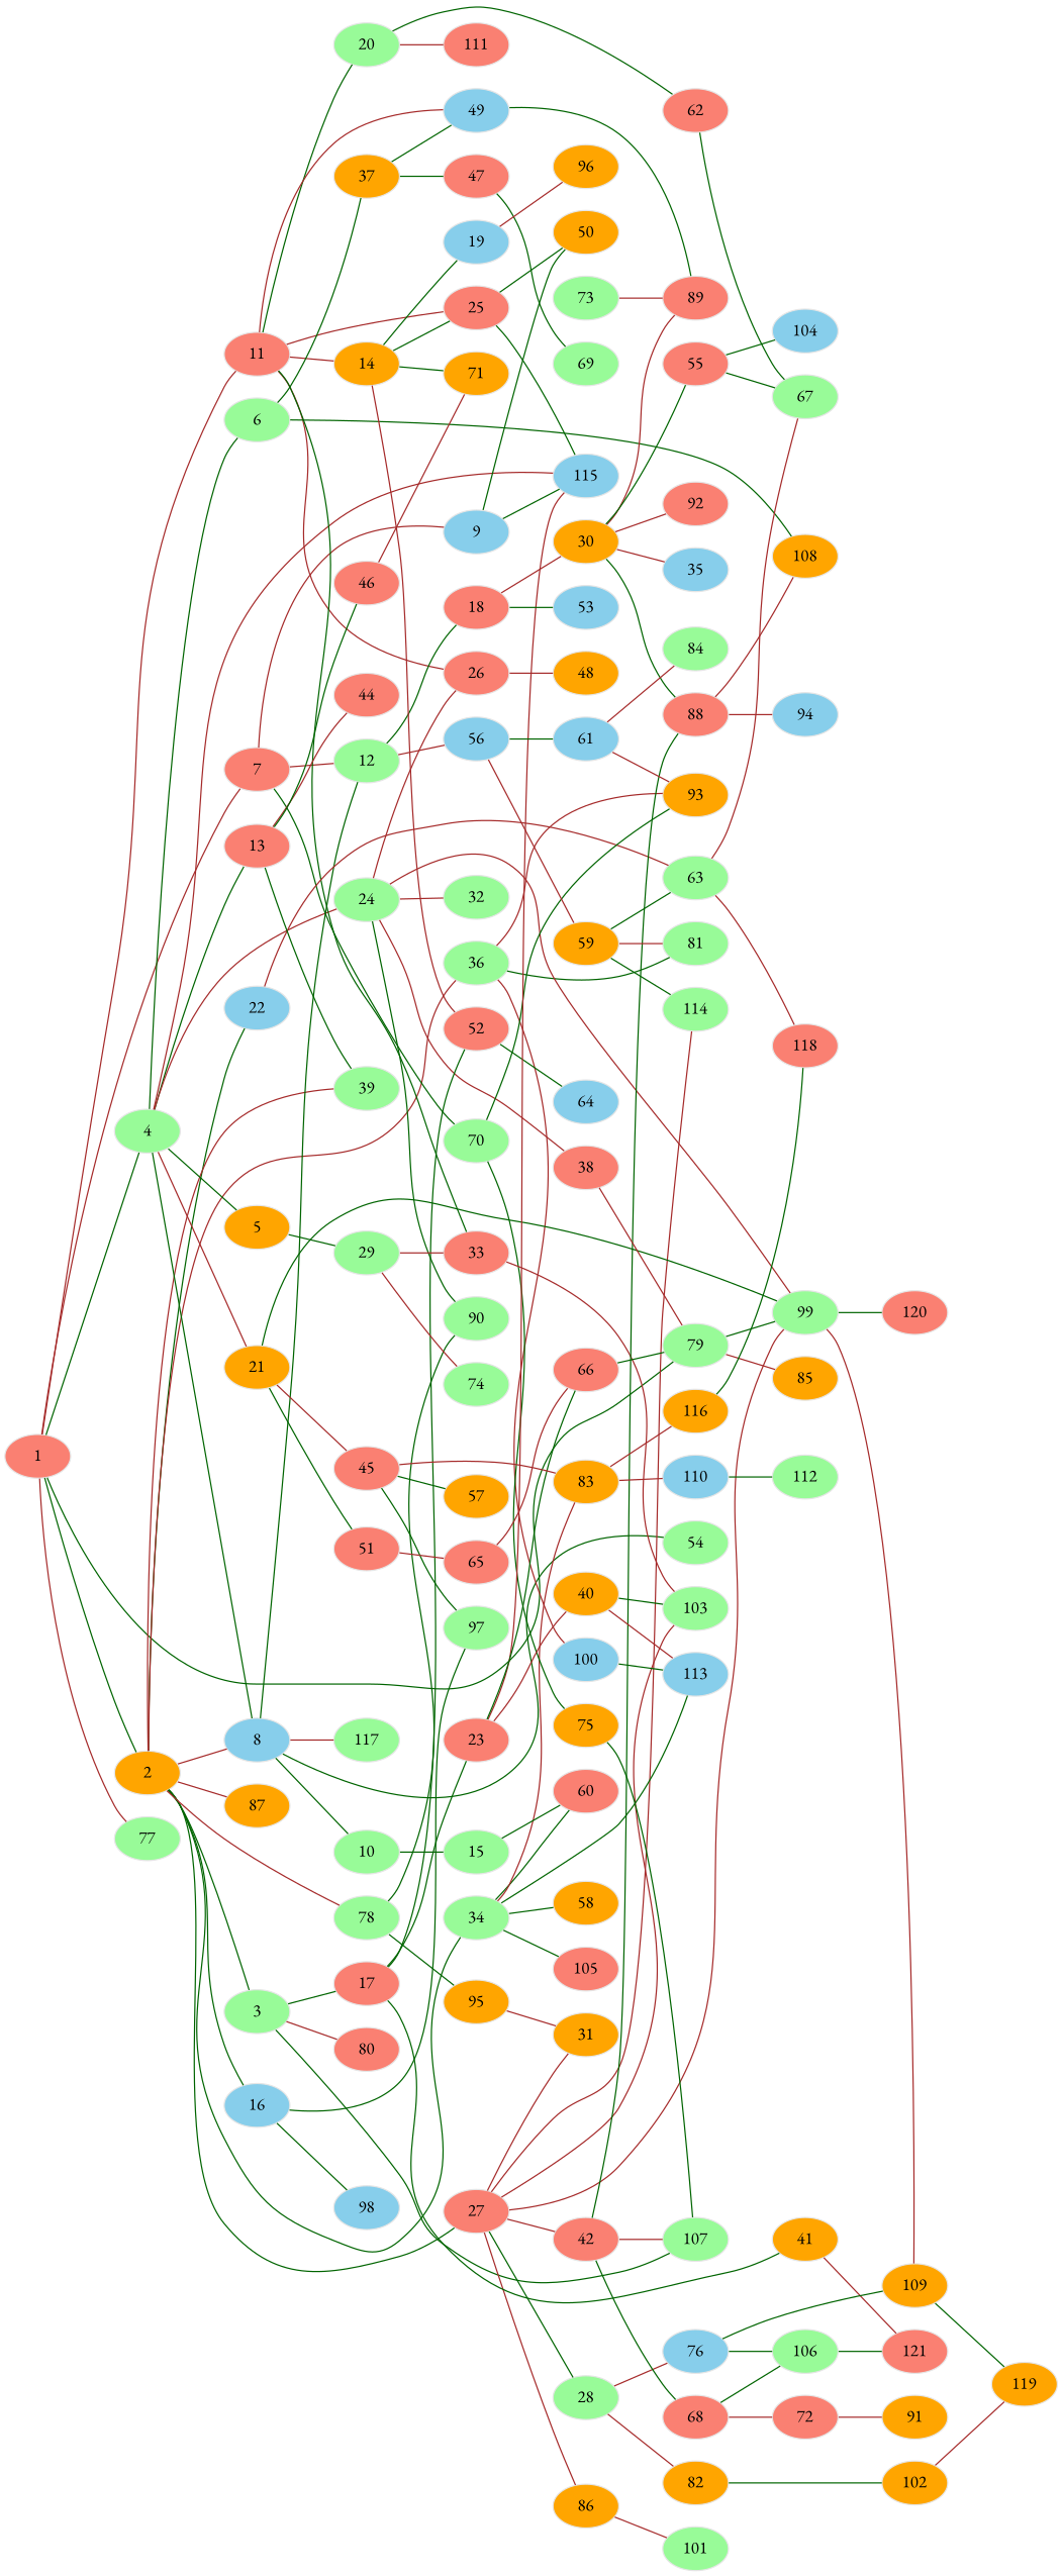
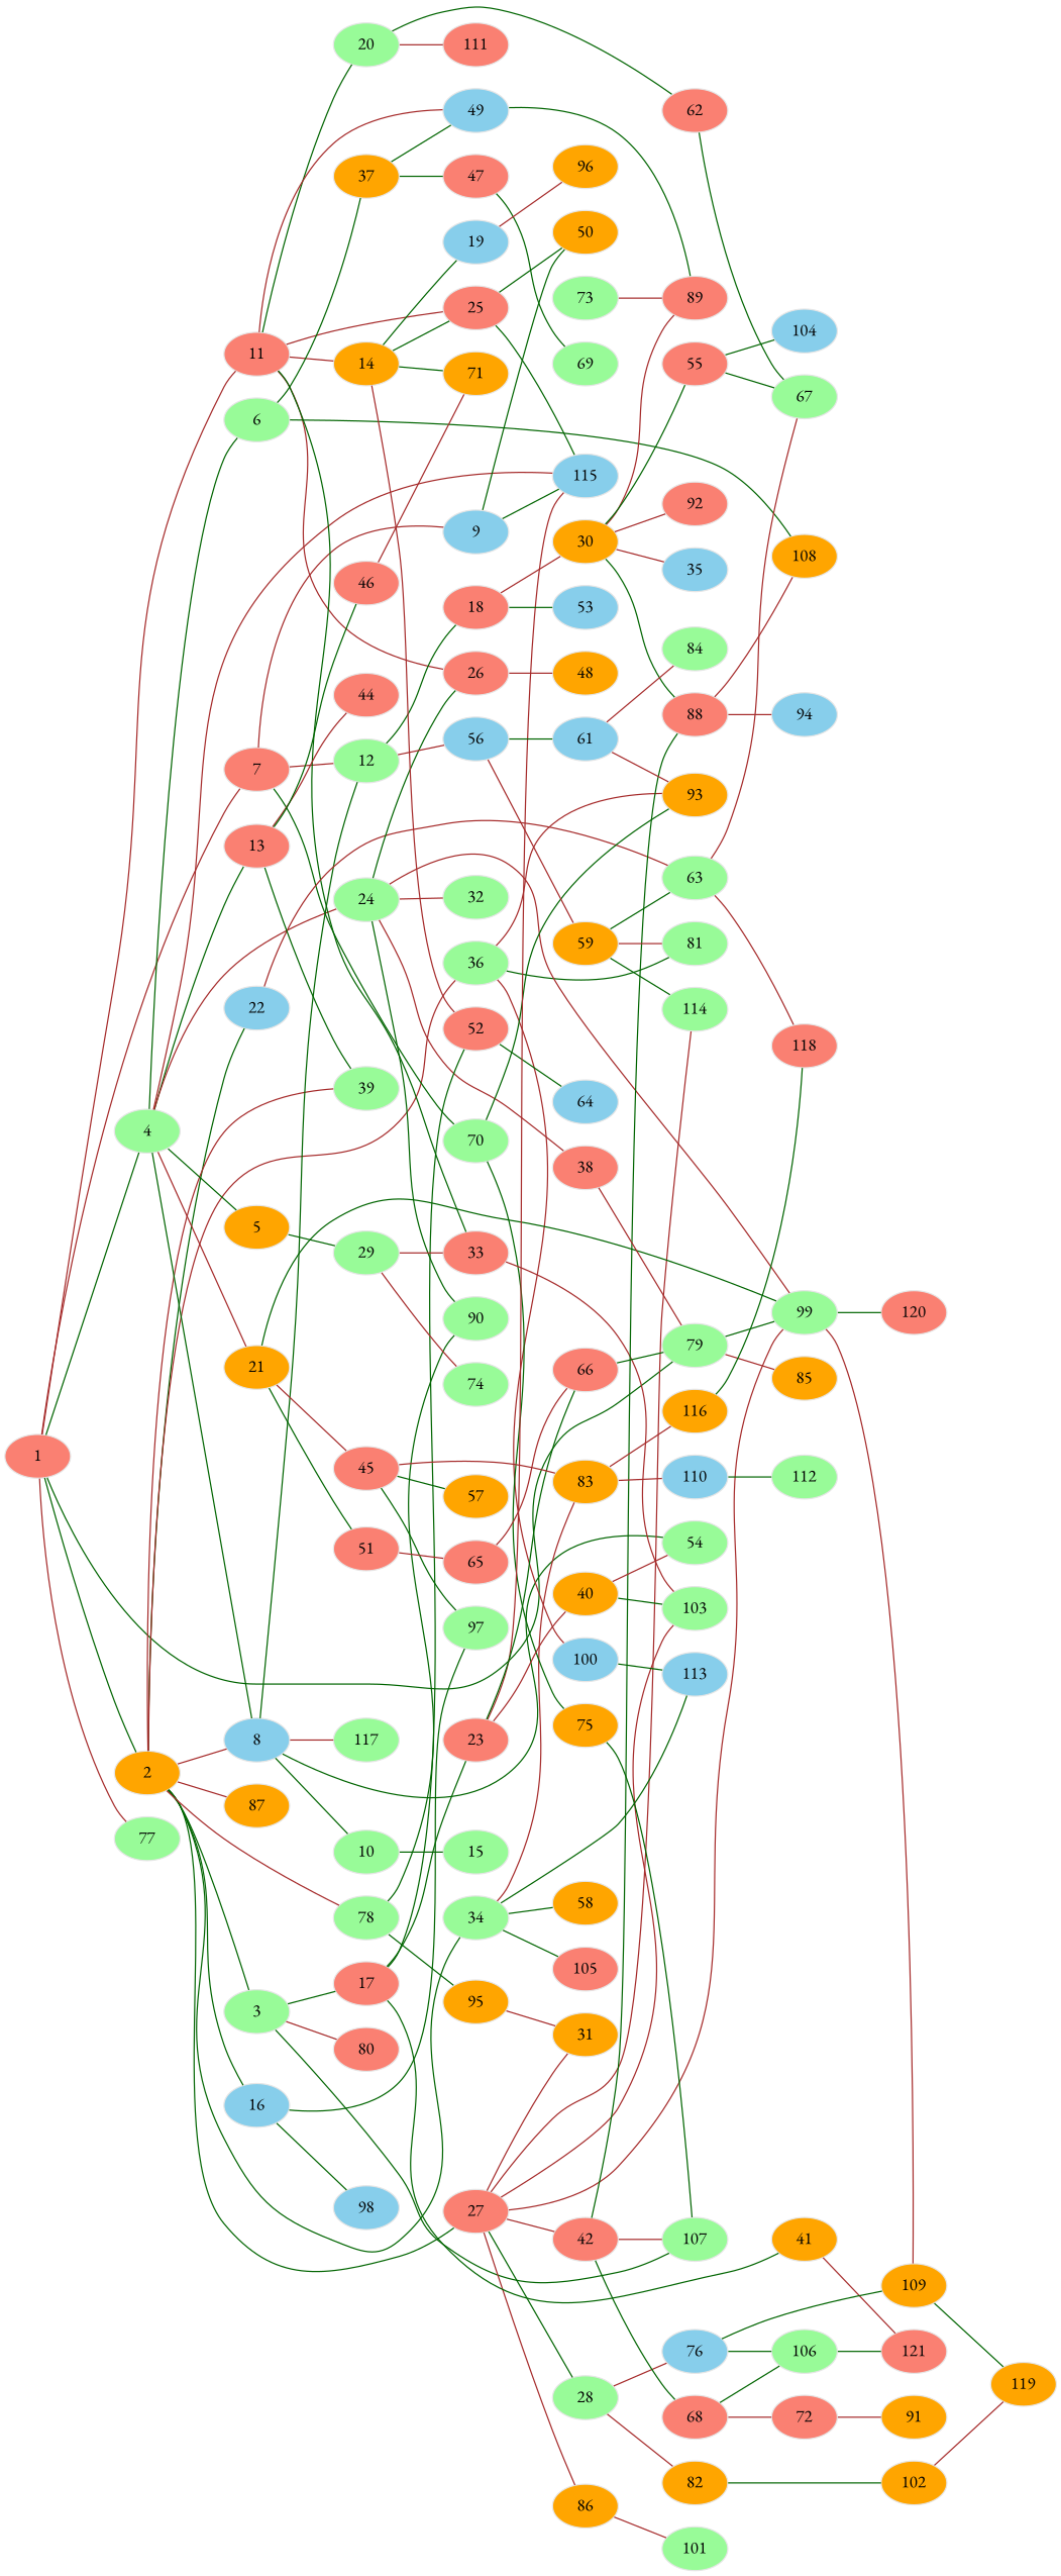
  graph {
    fontname="EB Garamond"
    rankdir=LR
    node [color=gray90 fillcolor=palegreen fontname="EB Garamond" style=filled]
    edge [color=darkgreen fontname="EB Garamond"]
    1 [fillcolor=salmon]
    2 [fillcolor=orange]
    4
    7 [fillcolor=salmon]
    11 [fillcolor=salmon]
    77
    79
    3
    8 [fillcolor=skyblue]
    16 [fillcolor=skyblue]
    22 [fillcolor=skyblue]
    27 [fillcolor=salmon]
    34
    36
    39
    78
    87 [fillcolor=orange]
    5 [fillcolor=orange]
    6
    13 [fillcolor=salmon]
    21 [fillcolor=orange]
    24
    115 [fillcolor=skyblue]
    9 [fillcolor=skyblue]
    12
    70
    14 [fillcolor=orange]
    20
    25 [fillcolor=salmon]
    26 [fillcolor=salmon]
    33 [fillcolor=salmon]
    49 [fillcolor=skyblue]
    99
    85 [fillcolor=orange]
    17 [fillcolor=salmon]
    80 [fillcolor=salmon]
    107
    10
    54
    117
    97
    98 [fillcolor=skyblue]
    63
    31 [fillcolor=orange]
    28
    42 [fillcolor=salmon]
    86 [fillcolor=orange]
    103
    114
-   60 [fillcolor=salmon]
    58 [fillcolor=orange]
    83 [fillcolor=orange]
    105 [fillcolor=salmon]
    113 [fillcolor=skyblue]
    81
    93 [fillcolor=orange]
    100 [fillcolor=skyblue]
    90
    95 [fillcolor=orange]
    52 [fillcolor=salmon]
    23 [fillcolor=salmon]
    41 [fillcolor=orange]
    29
    37 [fillcolor=orange]
    108 [fillcolor=orange]
    44 [fillcolor=salmon]
    46 [fillcolor=salmon]
    45 [fillcolor=salmon]
    51 [fillcolor=salmon]
    32
    38 [fillcolor=salmon]
    74
    47 [fillcolor=salmon]
    50 [fillcolor=orange]
    18 [fillcolor=salmon]
    56 [fillcolor=skyblue]
    75 [fillcolor=orange]
    15
    19 [fillcolor=skyblue]
    71 [fillcolor=orange]
    62 [fillcolor=salmon]
    111 [fillcolor=salmon]
    48 [fillcolor=orange]
    89 [fillcolor=salmon]
    30 [fillcolor=orange]
    53 [fillcolor=skyblue]
    59 [fillcolor=orange]
    61 [fillcolor=skyblue]
    96 [fillcolor=orange]
    64 [fillcolor=skyblue]
    40 [fillcolor=orange]
    66 [fillcolor=salmon]
    121 [fillcolor=salmon]
    102 [fillcolor=orange]
    119 [fillcolor=orange]
    35 [fillcolor=skyblue]
    55 [fillcolor=salmon]
    88 [fillcolor=salmon]
    92 [fillcolor=salmon]
    67
    57 [fillcolor=orange]
    65 [fillcolor=salmon]
    109 [fillcolor=orange]
    120 [fillcolor=salmon]
    118 [fillcolor=salmon]
    76 [fillcolor=skyblue]
    82 [fillcolor=orange]
    68 [fillcolor=salmon]
    101
    106
    104 [fillcolor=skyblue]
    94 [fillcolor=skyblue]
    110 [fillcolor=skyblue]
    116 [fillcolor=orange]
    69
    72 [fillcolor=salmon]
    73
    84
    91 [fillcolor=orange]
    112
    1 -- 2
    1 -- 4
    1 -- 7 [color=brown]
    1 -- 11 [color=brown]
    1 -- 77 [color=brown]
    1 -- 79
    2 -- 3
    2 -- 8 [color=brown]
    2 -- 16
    2 -- 22
    2 -- 27
    2 -- 34
    2 -- 36 [color=brown]
    2 -- 39 [color=brown]
    2 -- 78 [color=brown]
    2 -- 87 [color=brown]
    4 -- 8
    4 -- 5
    4 -- 6
    4 -- 13
    4 -- 21 [color=brown]
    4 -- 24 [color=brown]
    4 -- 115 [color=brown]
    7 -- 9 [color=brown]
    7 -- 12 [color=brown]
    7 -- 70
    11 -- 14 [color=brown]
    11 -- 20
    11 -- 25 [color=brown]
    11 -- 26 [color=brown]
    11 -- 33
    11 -- 49 [color=brown]
    79 -- 99
    79 -- 85 [color=brown]
    3 -- 17
    3 -- 80 [color=brown]
    3 -- 107
    8 -- 12
    8 -- 10
    8 -- 54
    8 -- 117 [color=brown]
    16 -- 97
    16 -- 98
    22 -- 63 [color=brown]
    27 -- 99 [color=brown]
    27 -- 31 [color=brown]
    27 -- 28
    27 -- 42 [color=brown]
    27 -- 86 [color=brown]
    27 -- 103 [color=brown]
    27 -- 114 [color=brown]
-   34 -- 60
    34 -- 58
    34 -- 83 [color=brown]
    34 -- 105
    34 -- 113
    36 -- 81
    36 -- 93 [color=brown]
    36 -- 100 [color=brown]
    78 -- 90
    78 -- 95
    5 -- 29
    6 -- 37
    6 -- 108
    13 -- 39
    13 -- 44 [color=brown]
    13 -- 46
    21 -- 99
    21 -- 45 [color=brown]
    21 -- 51
-   24 -- 26 [color=brown]
+   24 -- 26
    24 -- 99 [color=brown]
    24 -- 90
    24 -- 32 [color=brown]
    24 -- 38 [color=brown]
    9 -- 115
    9 -- 50
    12 -- 18
    12 -- 56 [color=brown]
    70 -- 93
    70 -- 75
    14 -- 25
    14 -- 52 [color=brown]
    14 -- 19
    14 -- 71
    20 -- 62
    20 -- 111 [color=brown]
    25 -- 115
    25 -- 50
    26 -- 48 [color=brown]
    33 -- 103 [color=brown]
    49 -- 89
    99 -- 109 [color=brown]
    99 -- 120
    17 -- 52
    17 -- 23
    17 -- 41
    10 -- 15
    63 -- 67 [color=brown]
    63 -- 118 [color=brown]
    28 -- 76 [color=brown]
    28 -- 82 [color=brown]
    42 -- 107 [color=brown]
    42 -- 88
    42 -- 68
    86 -- 101 [color=brown]
    83 -- 110 [color=brown]
    83 -- 116 [color=brown]
    100 -- 113
    95 -- 31 [color=brown]
    52 -- 64
    23 -- 115 [color=brown]
    23 -- 40 [color=brown]
    23 -- 66
    41 -- 121 [color=brown]
    29 -- 33 [color=brown]
    29 -- 74 [color=brown]
    37 -- 49
    37 -- 47
    46 -- 71 [color=brown]
    45 -- 97
    45 -- 83 [color=brown]
    45 -- 57
    51 -- 65 [color=brown]
    38 -- 79 [color=brown]
    47 -- 69
    18 -- 30 [color=brown]
    18 -- 53
    56 -- 59 [color=brown]
    56 -- 61
    75 -- 107
-   15 -- 60
    19 -- 96 [color=brown]
    62 -- 67
    30 -- 89 [color=brown]
    30 -- 35 [color=brown]
    30 -- 55
    30 -- 88
    30 -- 92 [color=brown]
    59 -- 63
    59 -- 114
    59 -- 81 [color=brown]
    61 -- 93 [color=brown]
    61 -- 84 [color=brown]
-   40 -- 113 [color=brown]
+   40 -- 54 [color=brown]
    40 -- 103
    66 -- 79
    102 -- 119 [color=brown]
    55 -- 67
    55 -- 104
    88 -- 108 [color=brown]
    88 -- 94 [color=brown]
    65 -- 66 [color=brown]
    109 -- 119
    76 -- 109
    76 -- 106
    82 -- 102
    68 -- 106
    68 -- 72 [color=brown]
    106 -- 121
    110 -- 112
    116 -- 118
    72 -- 91 [color=brown]
    73 -- 89 [color=brown]
  }
